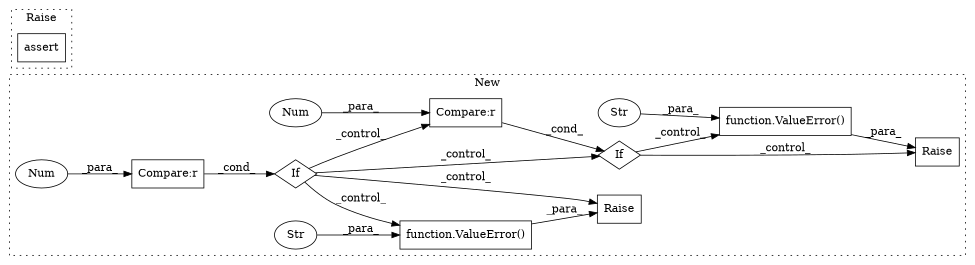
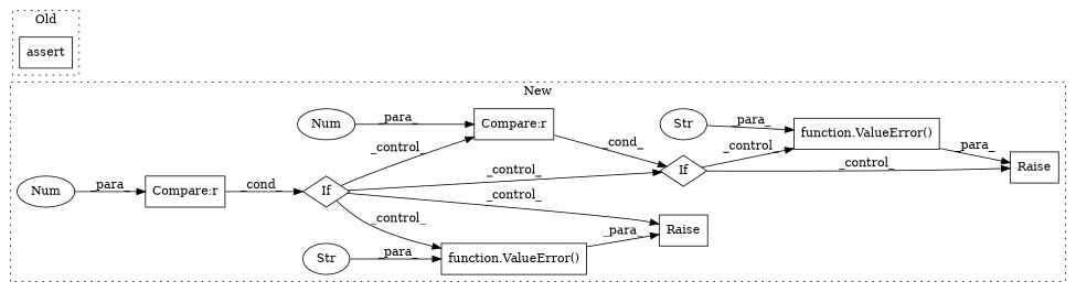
  digraph {
    rankdir=LR
    node [a=75 l=6 shape=box]
    n1 [l="28,14" label="function.ValueError()" s="1410,1509"]
    n2 [a=91 label=Raise s=1404]
    n3 [a=96 l=3 label=If s=1373 shape=diamond]
    n4 [a=66 l=71 label=Str s=1438 shape=ellipse]
    n5 [a=40 l=14 label="Compare:r" s=1376]
    n6 [a=76 l=1 label=Num s=1389 shape=ellipse]
    n7 [a=96 l=3 label=If s=1050 shape=diamond]
    n8 [a=40 l=11 label="Compare:r" s=1053]
    n9 [a=91 label=Raise s=1183]
    n10 [l="11,1" label="function.ValueError()" s="1189,1229"]
    n11 [a=66 l=29 label=Str s=1200 shape=ellipse]
    n12 [a=76 l=1 label=Num s=1063 shape=ellipse]
    n13 [a=65 l=7 label=assert s=1073]
    subgraph cluster_1 {
      label=New
      style=dotted
      n1
      n2
      n3
      n4
      n5
      n6
      n7
      n8
      n9
      n10
      n11
      n12
    }
    subgraph cluster_2 {
-     label=Raise
+     label=Old
      style=dotted
      n13
    }
    n1 -> n2 [label=_para_]
    n3 -> n1 [label=_control_]
    n3 -> n2 [label=_control_]
    n4 -> n1 [label=_para_]
    n5 -> n3 [label=_cond_]
    n6 -> n5 [label=_para_]
    n7 -> n3 [label=_control_]
    n7 -> n5 [label=_control_]
    n7 -> n9 [label=_control_]
    n7 -> n10 [label=_control_]
    n8 -> n7 [label=_cond_]
    n10 -> n9 [label=_para_]
    n11 -> n10 [label=_para_]
    n12 -> n8 [label=_para_]
  }
